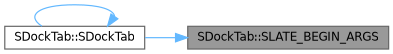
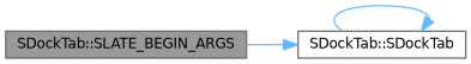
  digraph {
    rankdir=LR
    node [fontname=Helvetica fontsize=10 shape=box style=filled]
    edge [color=steelblue1 fontname=Helvetica fontsize=10 labelfontname=Helvetica labelfontsize=10 style=solid]
    n1 [color=gray40 fillcolor=grey60 fontcolor=black height=0.2 label="SDockTab::SLATE_BEGIN_ARGS" width=0.4]
    n2 [color=grey40 fillcolor=white height=0.2 label="SDockTab::SDockTab" width=0.4]
-   n2 -> n1
+   n1 -> n2
    n2 -> n2
  }
